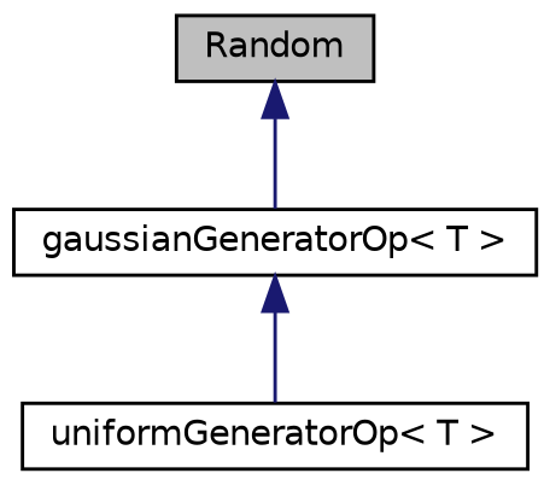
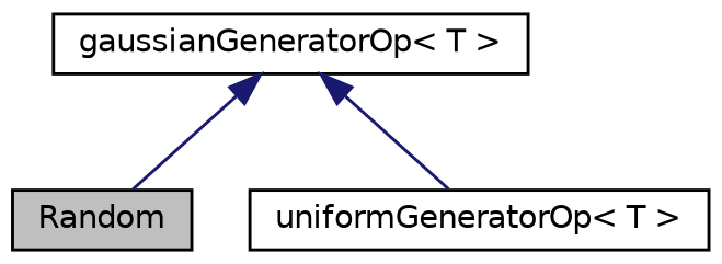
  digraph {
    node [color=black fontname=Helvetica fontsize=10 shape=record]
    edge [color=midnightblue dir=back fontname=Helvetica fontsize=10 labelfontname=Helvetica labelfontsize=10 style=solid]
    n1 [fillcolor=grey75 fontcolor=black height=0.2 label=Random style=filled width=0.4]
    n2 [height=0.2 label="gaussianGeneratorOp\< T \>" width=0.4]
    n3 [height=0.2 label="uniformGeneratorOp\< T \>" width=0.4]
-   n1 -> n2
+   n2 -> n1
    n2 -> n3
  }
